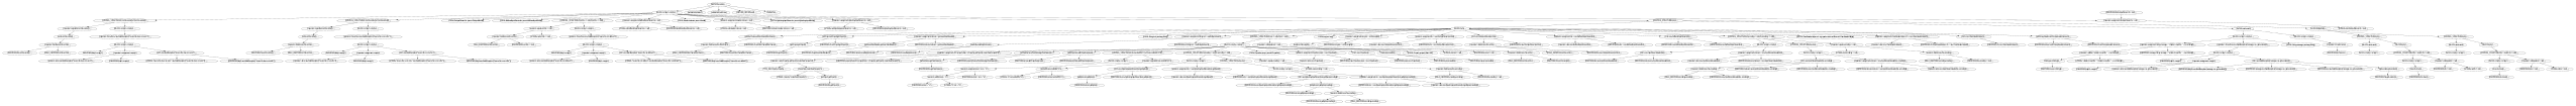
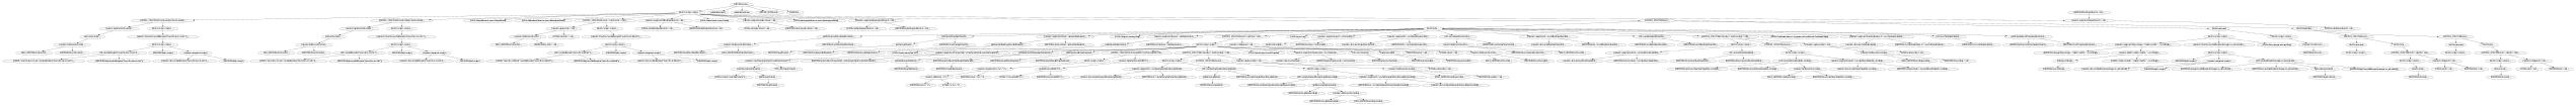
  digraph {
    fontname="Liberation Sans"
    node [fontname="Liberation Sans"]
    edge [fontname="Liberation Sans"]
    n1 [label=<(METHOD,execute)<SUB>126</SUB>>]
    n2 [label=<(PARAM,this)<SUB>126</SUB>>]
    n3 [label=<(BLOCK,&lt;empty&gt;,&lt;empty&gt;)<SUB>126</SUB>>]
    n4 [label=<(MODIFIER,PUBLIC)>]
    n5 [label=<(MODIFIER,VIRTUAL)>]
    n6 [label=<(METHOD_RETURN,void)<SUB>126</SUB>>]
    n7 [label=<(CONTROL_STRUCTURE,if (srcFile == null),if (srcFile == null))<SUB>128</SUB>>]
    n8 [label=<(CONTROL_STRUCTURE,if (!srcFile.exists()),if (!srcFile.exists()))<SUB>132</SUB>>]
    n9 [label=<(CONTROL_STRUCTURE,if (!srcFile.isFile()),if (!srcFile.isFile()))<SUB>136</SUB>>]
    n10 [label=<(LOCAL,FileInputStream fis: java.io.FileInputStream)>]
    n11 [label=<(&lt;operator&gt;.assignment,FileInputStream fis = null)<SUB>140</SUB>>]
    n12 [label=<(LOCAL,BufferedInputStream bis: java.io.BufferedInputStream)>]
    n13 [label=<(&lt;operator&gt;.assignment,BufferedInputStream bis = null)<SUB>141</SUB>>]
    n14 [label=<(LOCAL,Reader instream: java.io.Reader)>]
    n15 [label=<(&lt;operator&gt;.assignment,Reader instream = null)<SUB>142</SUB>>]
    n16 [label=<(LOCAL,ByteArrayInputStream tis: java.io.ByteArrayInputStream)>]
    n17 [label=<(&lt;operator&gt;.assignment,ByteArrayInputStream tis = null)<SUB>143</SUB>>]
    n18 [label=<(CONTROL_STRUCTURE,try,try)<SUB>145</SUB>>]
    n19 [label=<(&lt;operator&gt;.equals,srcFile == null)<SUB>128</SUB>>]
    n20 [label=<(BLOCK,&lt;empty&gt;,&lt;empty&gt;)<SUB>128</SUB>>]
    n21 [label=<(&lt;operator&gt;.logicalNot,!srcFile.exists())<SUB>132</SUB>>]
    n22 [label=<(BLOCK,&lt;empty&gt;,&lt;empty&gt;)<SUB>132</SUB>>]
    n23 [label=<(&lt;operator&gt;.logicalNot,!srcFile.isFile())<SUB>136</SUB>>]
    n24 [label=<(BLOCK,&lt;empty&gt;,&lt;empty&gt;)<SUB>136</SUB>>]
    n25 [label=<(LITERAL,null,FileInputStream fis = null)<SUB>140</SUB>>]
    n26 [label=<(IDENTIFIER,bis,BufferedInputStream bis = null)<SUB>141</SUB>>]
    n27 [label=<(LITERAL,null,BufferedInputStream bis = null)<SUB>141</SUB>>]
    n28 [label=<(IDENTIFIER,instream,Reader instream = null)<SUB>142</SUB>>]
    n29 [label=<(LITERAL,null,Reader instream = null)<SUB>142</SUB>>]
    n30 [label=<(IDENTIFIER,tis,ByteArrayInputStream tis = null)<SUB>143</SUB>>]
    n31 [label=<(LITERAL,null,ByteArrayInputStream tis = null)<SUB>143</SUB>>]
    n32 [label=<(BLOCK,try,try)<SUB>145</SUB>>]
    n33 [label=<(BLOCK,catch,catch)>]
    n34 [label=<(BLOCK,finally,finally)<SUB>189</SUB>>]
    n35 [label=<(&lt;operator&gt;.fieldAccess,this.srcFile)<SUB>128</SUB>>]
    n36 [label=<(LITERAL,null,srcFile == null)<SUB>128</SUB>>]
    n37 [label=<(&lt;operator&gt;.throw,throw new BuildException(&quot;Source file not defined.&quot;);)<SUB>129</SUB>>]
    n38 [label=<(IDENTIFIER,this,srcFile == null)<SUB>128</SUB>>]
    n39 [label=<(FIELD_IDENTIFIER,srcFile,srcFile)<SUB>128</SUB>>]
    n40 [label=<(BLOCK,&lt;empty&gt;,&lt;empty&gt;)<SUB>129</SUB>>]
    n41 [label=<(&lt;operator&gt;.assignment,&lt;empty&gt;)>]
    n42 [label=<(&lt;init&gt;,new BuildException(&quot;Source file not defined.&quot;))<SUB>129</SUB>>]
    n43 [label=<(IDENTIFIER,$obj1,&lt;empty&gt;)>]
    n44 [label=<(IDENTIFIER,$obj1,&lt;empty&gt;)>]
    n45 [label=<(&lt;operator&gt;.alloc,new BuildException(&quot;Source file not defined.&quot;))<SUB>129</SUB>>]
    n46 [label=<(IDENTIFIER,$obj1,new BuildException(&quot;Source file not defined.&quot;))>]
    n47 [label=<(LITERAL,&quot;Source file not defined.&quot;,new BuildException(&quot;Source file not defined.&quot;))<SUB>129</SUB>>]
    n48 [label=<(exists,srcFile.exists())<SUB>132</SUB>>]
    n49 [label=<(&lt;operator&gt;.throw,throw new BuildException(&quot;Source file does not exist.&quot;);)<SUB>133</SUB>>]
    n50 [label=<(&lt;operator&gt;.fieldAccess,this.srcFile)<SUB>132</SUB>>]
    n51 [label=<(IDENTIFIER,this,srcFile.exists())<SUB>132</SUB>>]
    n52 [label=<(FIELD_IDENTIFIER,srcFile,srcFile)<SUB>132</SUB>>]
    n53 [label=<(BLOCK,&lt;empty&gt;,&lt;empty&gt;)<SUB>133</SUB>>]
    n54 [label=<(&lt;operator&gt;.assignment,&lt;empty&gt;)>]
    n55 [label=<(&lt;init&gt;,new BuildException(&quot;Source file does not exist.&quot;))<SUB>133</SUB>>]
    n56 [label=<(IDENTIFIER,$obj2,&lt;empty&gt;)>]
    n57 [label=<(IDENTIFIER,$obj2,&lt;empty&gt;)>]
    n58 [label=<(&lt;operator&gt;.alloc,new BuildException(&quot;Source file does not exist.&quot;))<SUB>133</SUB>>]
    n59 [label=<(IDENTIFIER,$obj2,new BuildException(&quot;Source file does not exist.&quot;))>]
    n60 [label=<(LITERAL,&quot;Source file does not exist.&quot;,new BuildException(&quot;Source file does not exist.&quot;))<SUB>133</SUB>>]
    n61 [label=<(isFile,srcFile.isFile())<SUB>136</SUB>>]
    n62 [label=<(&lt;operator&gt;.throw,throw new BuildException(&quot;Source file is not a file.&quot;);)<SUB>137</SUB>>]
    n63 [label=<(&lt;operator&gt;.fieldAccess,this.srcFile)<SUB>136</SUB>>]
    n64 [label=<(IDENTIFIER,this,srcFile.isFile())<SUB>136</SUB>>]
    n65 [label=<(FIELD_IDENTIFIER,srcFile,srcFile)<SUB>136</SUB>>]
    n66 [label=<(BLOCK,&lt;empty&gt;,&lt;empty&gt;)<SUB>137</SUB>>]
    n67 [label=<(&lt;operator&gt;.assignment,&lt;empty&gt;)>]
    n68 [label=<(&lt;init&gt;,new BuildException(&quot;Source file is not a file.&quot;))<SUB>137</SUB>>]
    n69 [label=<(IDENTIFIER,$obj3,&lt;empty&gt;)>]
    n70 [label=<(IDENTIFIER,$obj3,&lt;empty&gt;)>]
    n71 [label=<(&lt;operator&gt;.alloc,new BuildException(&quot;Source file is not a file.&quot;))<SUB>137</SUB>>]
    n72 [label=<(IDENTIFIER,$obj3,new BuildException(&quot;Source file is not a file.&quot;))>]
    n73 [label=<(LITERAL,&quot;Source file is not a file.&quot;,new BuildException(&quot;Source file is not a file.&quot;))<SUB>137</SUB>>]
    n74 [label=<(IDENTIFIER,fis,FileInputStream fis = null)<SUB>140</SUB>>]
    n75 [label=<(LOCAL,long len: long)>]
    n76 [label=<(&lt;operator&gt;.assignment,long len = srcFile.length())<SUB>146</SUB>>]
    n77 [label=<(&lt;operator&gt;.assignment,fis = new FileInputStream(srcFile))<SUB>149</SUB>>]
    n78 [label=<(&lt;init&gt;,new FileInputStream(srcFile))<SUB>149</SUB>>]
    n79 [label=<(&lt;operator&gt;.assignment,bis = new BufferedInputStream(fis))<SUB>150</SUB>>]
    n80 [label=<(&lt;init&gt;,new BufferedInputStream(fis))<SUB>150</SUB>>]
    n81 [label=<(CONTROL_STRUCTURE,if (encoding == null),if (encoding == null))<SUB>151</SUB>>]
    n82 [label=<(LOCAL,ChainReaderHelper crh: org.apache.tools.ant.filters.util.ChainReaderHelper)>]
    n83 [label=<(&lt;operator&gt;.assignment,ChainReaderHelper crh = new ChainReaderHelper())<SUB>157</SUB>>]
    n84 [label=<(&lt;init&gt;,new ChainReaderHelper())<SUB>157</SUB>>]
    n85 [label=<(setPrimaryReader,setPrimaryReader(instream))<SUB>158</SUB>>]
    n86 [label=<(setFilterChains,setFilterChains(filterChains))<SUB>159</SUB>>]
    n87 [label=<(setProject,setProject(getProject()))<SUB>160</SUB>>]
    n88 [label=<(&lt;operator&gt;.assignment,instream = getAssembledReader())<SUB>161</SUB>>]
    n89 [label=<(LOCAL,String text: java.lang.String)>]
    n90 [label=<(&lt;operator&gt;.assignment,String text = readFully(instream))<SUB>163</SUB>>]
    n91 [label=<(CONTROL_STRUCTURE,if (text != null),if (text != null))<SUB>165</SUB>>]
    n92 [label=<(BLOCK,&lt;empty&gt;,&lt;empty&gt;)<SUB>184</SUB>>]
    n93 [label=<(BLOCK,&lt;empty&gt;,&lt;empty&gt;)<SUB>187</SUB>>]
    n94 [label=<(CONTROL_STRUCTURE,try,try)<SUB>190</SUB>>]
    n95 [label=<(CONTROL_STRUCTURE,try,try)<SUB>197</SUB>>]
    n96 [label=<(IDENTIFIER,len,long len = srcFile.length())<SUB>146</SUB>>]
    n97 [label=<(length,srcFile.length())<SUB>146</SUB>>]
    n98 [label=<(IDENTIFIER,fis,fis = new FileInputStream(srcFile))<SUB>149</SUB>>]
    n99 [label=<(&lt;operator&gt;.alloc,new FileInputStream(srcFile))<SUB>149</SUB>>]
    n100 [label=<(IDENTIFIER,fis,new FileInputStream(srcFile))<SUB>149</SUB>>]
    n101 [label=<(&lt;operator&gt;.fieldAccess,this.srcFile)<SUB>149</SUB>>]
    n102 [label=<(IDENTIFIER,bis,bis = new BufferedInputStream(fis))<SUB>150</SUB>>]
    n103 [label=<(&lt;operator&gt;.alloc,new BufferedInputStream(fis))<SUB>150</SUB>>]
    n104 [label=<(IDENTIFIER,bis,new BufferedInputStream(fis))<SUB>150</SUB>>]
    n105 [label=<(IDENTIFIER,fis,new BufferedInputStream(fis))<SUB>150</SUB>>]
    n106 [label=<(&lt;operator&gt;.equals,encoding == null)<SUB>151</SUB>>]
    n107 [label=<(BLOCK,&lt;empty&gt;,&lt;empty&gt;)<SUB>151</SUB>>]
    n108 [label=<(CONTROL_STRUCTURE,else,else)<SUB>153</SUB>>]
    n109 [label=<(IDENTIFIER,crh,ChainReaderHelper crh = new ChainReaderHelper())<SUB>157</SUB>>]
    n110 [label=<(&lt;operator&gt;.alloc,new ChainReaderHelper())<SUB>157</SUB>>]
    n111 [label=<(IDENTIFIER,crh,new ChainReaderHelper())<SUB>157</SUB>>]
    n112 [label=<(IDENTIFIER,crh,setPrimaryReader(instream))<SUB>158</SUB>>]
    n113 [label=<(IDENTIFIER,instream,setPrimaryReader(instream))<SUB>158</SUB>>]
    n114 [label=<(IDENTIFIER,crh,setFilterChains(filterChains))<SUB>159</SUB>>]
    n115 [label=<(&lt;operator&gt;.fieldAccess,this.filterChains)<SUB>159</SUB>>]
    n116 [label=<(IDENTIFIER,crh,setProject(getProject()))<SUB>160</SUB>>]
    n117 [label=<(getProject,getProject())<SUB>160</SUB>>]
    n118 [label=<(IDENTIFIER,instream,instream = getAssembledReader())<SUB>161</SUB>>]
    n119 [label=<(getAssembledReader,getAssembledReader())<SUB>161</SUB>>]
    n120 [label=<(IDENTIFIER,text,String text = readFully(instream))<SUB>163</SUB>>]
    n121 [label=<(readFully,readFully(instream))<SUB>163</SUB>>]
    n122 [label=<(&lt;operator&gt;.notEquals,text != null)<SUB>165</SUB>>]
    n123 [label=<(BLOCK,&lt;empty&gt;,&lt;empty&gt;)<SUB>165</SUB>>]
    n124 [label=<(&lt;operator&gt;.fieldAccess,this.srcFile)<SUB>146</SUB>>]
    n125 [label=<(IDENTIFIER,this,srcFile.length())<SUB>146</SUB>>]
    n126 [label=<(FIELD_IDENTIFIER,srcFile,srcFile)<SUB>146</SUB>>]
    n127 [label=<(IDENTIFIER,this,new FileInputStream(srcFile))<SUB>149</SUB>>]
    n128 [label=<(FIELD_IDENTIFIER,srcFile,srcFile)<SUB>149</SUB>>]
    n129 [label=<(&lt;operator&gt;.fieldAccess,this.encoding)<SUB>151</SUB>>]
    n130 [label=<(LITERAL,null,encoding == null)<SUB>151</SUB>>]
    n131 [label=<(&lt;operator&gt;.assignment,instream = new InputStreamReader(bis))<SUB>152</SUB>>]
    n132 [label=<(&lt;init&gt;,new InputStreamReader(bis))<SUB>152</SUB>>]
    n133 [label=<(BLOCK,&lt;empty&gt;,&lt;empty&gt;)<SUB>153</SUB>>]
    n134 [label=<(IDENTIFIER,this,encoding == null)<SUB>151</SUB>>]
    n135 [label=<(FIELD_IDENTIFIER,encoding,encoding)<SUB>151</SUB>>]
    n136 [label=<(IDENTIFIER,instream,instream = new InputStreamReader(bis))<SUB>152</SUB>>]
    n137 [label=<(&lt;operator&gt;.alloc,new InputStreamReader(bis))<SUB>152</SUB>>]
    n138 [label=<(IDENTIFIER,instream,new InputStreamReader(bis))<SUB>152</SUB>>]
    n139 [label=<(IDENTIFIER,bis,new InputStreamReader(bis))<SUB>152</SUB>>]
    n140 [label=<(&lt;operator&gt;.assignment,instream = new InputStreamReader(bis, encoding))<SUB>154</SUB>>]
    n141 [label=<(&lt;init&gt;,new InputStreamReader(bis, encoding))<SUB>154</SUB>>]
    n142 [label=<(IDENTIFIER,instream,instream = new InputStreamReader(bis, encoding))<SUB>154</SUB>>]
    n143 [label=<(&lt;operator&gt;.alloc,new InputStreamReader(bis, encoding))<SUB>154</SUB>>]
    n144 [label=<(IDENTIFIER,instream,new InputStreamReader(bis, encoding))<SUB>154</SUB>>]
    n145 [label=<(IDENTIFIER,bis,new InputStreamReader(bis, encoding))<SUB>154</SUB>>]
    n146 [label=<(&lt;operator&gt;.fieldAccess,this.encoding)<SUB>154</SUB>>]
    n147 [label=<(IDENTIFIER,this,new InputStreamReader(bis, encoding))<SUB>154</SUB>>]
    n148 [label=<(FIELD_IDENTIFIER,encoding,encoding)<SUB>154</SUB>>]
    n149 [label=<(IDENTIFIER,this,setFilterChains(filterChains))<SUB>159</SUB>>]
    n150 [label=<(FIELD_IDENTIFIER,filterChains,filterChains)<SUB>159</SUB>>]
    n151 [label=<(IDENTIFIER,this,getProject())<SUB>160</SUB>>]
    n152 [label=<(IDENTIFIER,crh,getAssembledReader())<SUB>161</SUB>>]
    n153 [label=<(IDENTIFIER,crh,readFully(instream))<SUB>163</SUB>>]
    n154 [label=<(IDENTIFIER,instream,readFully(instream))<SUB>163</SUB>>]
    n155 [label=<(IDENTIFIER,text,text != null)<SUB>165</SUB>>]
    n156 [label=<(LITERAL,null,text != null)<SUB>165</SUB>>]
    n157 [label=<(CONTROL_STRUCTURE,if (!text.endsWith(&quot;\n&quot;)),if (!text.endsWith(&quot;\n&quot;)))<SUB>166</SUB>>]
    n158 [label=<(CONTROL_STRUCTURE,if (encoding == null),if (encoding == null))<SUB>170</SUB>>]
    n159 [label=<(LOCAL,Properties props: java.util.Properties)>]
    n160 [label=<(&lt;operator&gt;.assignment,Properties props = new Properties())<SUB>175</SUB>>]
    n161 [label=<(&lt;init&gt;,new Properties())<SUB>175</SUB>>]
    n162 [label=<(load,props.load(tis))<SUB>176</SUB>>]
    n163 [label=<(LOCAL,Property propertyTask: ANY)>]
    n164 [label=<(&lt;operator&gt;.assignment,ANY propertyTask = (Property) getProject().createTask(&quot;property&quot;))<SUB>178</SUB>>]
    n165 [label=<(setTaskName,setTaskName(getTaskName()))<SUB>180</SUB>>]
    n166 [label=<(addProperties,addProperties(props))<SUB>181</SUB>>]
    n167 [label=<(&lt;operator&gt;.logicalNot,!text.endsWith(&quot;\n&quot;))<SUB>166</SUB>>]
    n168 [label=<(BLOCK,&lt;empty&gt;,&lt;empty&gt;)<SUB>166</SUB>>]
    n169 [label=<(&lt;operator&gt;.equals,encoding == null)<SUB>170</SUB>>]
    n170 [label=<(BLOCK,&lt;empty&gt;,&lt;empty&gt;)<SUB>170</SUB>>]
    n171 [label=<(CONTROL_STRUCTURE,else,else)<SUB>172</SUB>>]
    n172 [label=<(IDENTIFIER,props,Properties props = new Properties())<SUB>175</SUB>>]
    n173 [label=<(&lt;operator&gt;.alloc,new Properties())<SUB>175</SUB>>]
    n174 [label=<(IDENTIFIER,props,new Properties())<SUB>175</SUB>>]
    n175 [label=<(IDENTIFIER,props,props.load(tis))<SUB>176</SUB>>]
    n176 [label=<(IDENTIFIER,tis,props.load(tis))<SUB>176</SUB>>]
    n177 [label=<(IDENTIFIER,propertyTask,ANY propertyTask = (Property) getProject().createTask(&quot;property&quot;))<SUB>178</SUB>>]
    n178 [label=<(&lt;operator&gt;.cast,(Property) getProject().createTask(&quot;property&quot;))<SUB>179</SUB>>]
    n179 [label=<(IDENTIFIER,propertyTask,setTaskName(getTaskName()))<SUB>180</SUB>>]
    n180 [label=<(getTaskName,getTaskName())<SUB>180</SUB>>]
    n181 [label=<(IDENTIFIER,propertyTask,addProperties(props))<SUB>181</SUB>>]
    n182 [label=<(IDENTIFIER,props,addProperties(props))<SUB>181</SUB>>]
    n183 [label=<(endsWith,text.endsWith(&quot;\n&quot;))<SUB>166</SUB>>]
    n184 [label=<(&lt;operator&gt;.assignment,text = text + &quot;\n&quot;)<SUB>167</SUB>>]
    n185 [label=<(IDENTIFIER,text,text.endsWith(&quot;\n&quot;))<SUB>166</SUB>>]
    n186 [label=<(LITERAL,&quot;\n&quot;,text.endsWith(&quot;\n&quot;))<SUB>166</SUB>>]
    n187 [label=<(IDENTIFIER,text,text = text + &quot;\n&quot;)<SUB>167</SUB>>]
    n188 [label=<(&lt;operator&gt;.addition,text + &quot;\n&quot;)<SUB>167</SUB>>]
    n189 [label=<(IDENTIFIER,text,text + &quot;\n&quot;)<SUB>167</SUB>>]
    n190 [label=<(LITERAL,&quot;\n&quot;,text + &quot;\n&quot;)<SUB>167</SUB>>]
    n191 [label=<(&lt;operator&gt;.fieldAccess,this.encoding)<SUB>170</SUB>>]
    n192 [label=<(LITERAL,null,encoding == null)<SUB>170</SUB>>]
    n193 [label=<(&lt;operator&gt;.assignment,tis = new ByteArrayInputStream(text.getBytes()))<SUB>171</SUB>>]
    n194 [label=<(&lt;init&gt;,new ByteArrayInputStream(text.getBytes()))<SUB>171</SUB>>]
    n195 [label=<(BLOCK,&lt;empty&gt;,&lt;empty&gt;)<SUB>172</SUB>>]
    n196 [label=<(IDENTIFIER,this,encoding == null)<SUB>170</SUB>>]
    n197 [label=<(FIELD_IDENTIFIER,encoding,encoding)<SUB>170</SUB>>]
    n198 [label=<(IDENTIFIER,tis,tis = new ByteArrayInputStream(text.getBytes()))<SUB>171</SUB>>]
    n199 [label=<(&lt;operator&gt;.alloc,new ByteArrayInputStream(text.getBytes()))<SUB>171</SUB>>]
    n200 [label=<(IDENTIFIER,tis,new ByteArrayInputStream(text.getBytes()))<SUB>171</SUB>>]
    n201 [label=<(getBytes,text.getBytes())<SUB>171</SUB>>]
    n202 [label=<(IDENTIFIER,text,text.getBytes())<SUB>171</SUB>>]
    n203 [label=<(&lt;operator&gt;.assignment,tis = new ByteArrayInputStream(text.getBytes(encoding)))<SUB>173</SUB>>]
    n204 [label=<(&lt;init&gt;,new ByteArrayInputStream(text.getBytes(encoding)))<SUB>173</SUB>>]
    n205 [label=<(IDENTIFIER,tis,tis = new ByteArrayInputStream(text.getBytes(encoding)))<SUB>173</SUB>>]
    n206 [label=<(&lt;operator&gt;.alloc,new ByteArrayInputStream(text.getBytes(encoding)))<SUB>173</SUB>>]
    n207 [label=<(IDENTIFIER,tis,new ByteArrayInputStream(text.getBytes(encoding)))<SUB>173</SUB>>]
    n208 [label=<(getBytes,text.getBytes(encoding))<SUB>173</SUB>>]
    n209 [label=<(IDENTIFIER,text,text.getBytes(encoding))<SUB>173</SUB>>]
    n210 [label=<(&lt;operator&gt;.fieldAccess,this.encoding)<SUB>173</SUB>>]
    n211 [label=<(IDENTIFIER,this,text.getBytes(encoding))<SUB>173</SUB>>]
    n212 [label=<(FIELD_IDENTIFIER,encoding,encoding)<SUB>173</SUB>>]
    n213 [label=<(TYPE_REF,Property,Property)<SUB>179</SUB>>]
    n214 [label=<(createTask,createTask(&quot;property&quot;))<SUB>179</SUB>>]
    n215 [label=<(getProject,getProject())<SUB>179</SUB>>]
    n216 [label=<(LITERAL,&quot;property&quot;,createTask(&quot;property&quot;))<SUB>179</SUB>>]
    n217 [label=<(IDENTIFIER,this,getProject())<SUB>179</SUB>>]
    n218 [label=<(IDENTIFIER,this,getTaskName())<SUB>180</SUB>>]
    n219 [label=<(LOCAL,String message: java.lang.String)>]
    n220 [label=<(&lt;operator&gt;.assignment,String message = &quot;Unable to load file: &quot; + ioe.toString())<SUB>185</SUB>>]
    n221 [label=<(&lt;operator&gt;.throw,throw new BuildException(message, ioe, getLocation());)<SUB>186</SUB>>]
    n222 [label=<(&lt;operator&gt;.throw,throw be;)<SUB>188</SUB>>]
    n223 [label=<(IDENTIFIER,message,String message = &quot;Unable to load file: &quot; + ioe.toString())<SUB>185</SUB>>]
    n224 [label=<(&lt;operator&gt;.addition,&quot;Unable to load file: &quot; + ioe.toString())<SUB>185</SUB>>]
    n225 [label=<(BLOCK,&lt;empty&gt;,&lt;empty&gt;)<SUB>186</SUB>>]
    n226 [label=<(LITERAL,&quot;Unable to load file: &quot;,&quot;Unable to load file: &quot; + ioe.toString())<SUB>185</SUB>>]
    n227 [label=<(toString,ioe.toString())<SUB>185</SUB>>]
    n228 [label=<(IDENTIFIER,ioe,ioe.toString())<SUB>185</SUB>>]
    n229 [label=<(&lt;operator&gt;.assignment,&lt;empty&gt;)>]
    n230 [label=<(&lt;init&gt;,new BuildException(message, ioe, getLocation()))<SUB>186</SUB>>]
    n231 [label=<(IDENTIFIER,$obj12,&lt;empty&gt;)>]
    n232 [label=<(IDENTIFIER,$obj12,&lt;empty&gt;)>]
    n233 [label=<(&lt;operator&gt;.alloc,new BuildException(message, ioe, getLocation()))<SUB>186</SUB>>]
    n234 [label=<(IDENTIFIER,$obj12,new BuildException(message, ioe, getLocation()))>]
    n235 [label=<(IDENTIFIER,message,new BuildException(message, ioe, getLocation()))<SUB>186</SUB>>]
    n236 [label=<(IDENTIFIER,ioe,new BuildException(message, ioe, getLocation()))<SUB>186</SUB>>]
    n237 [label=<(getLocation,getLocation())<SUB>186</SUB>>]
    n238 [label=<(IDENTIFIER,this,getLocation())<SUB>186</SUB>>]
    n239 [label=<(IDENTIFIER,be,throw be;)<SUB>188</SUB>>]
    n240 [label=<(BLOCK,try,try)<SUB>190</SUB>>]
    n241 [label=<(BLOCK,catch,catch)>]
    n242 [label=<(BLOCK,try,try)<SUB>197</SUB>>]
    n243 [label=<(BLOCK,catch,catch)>]
    n244 [label=<(CONTROL_STRUCTURE,if (fis != null),if (fis != null))<SUB>191</SUB>>]
    n245 [label=<(BLOCK,&lt;empty&gt;,&lt;empty&gt;)<SUB>194</SUB>>]
    n246 [label=<(&lt;operator&gt;.notEquals,fis != null)<SUB>191</SUB>>]
    n247 [label=<(BLOCK,&lt;empty&gt;,&lt;empty&gt;)<SUB>191</SUB>>]
    n248 [label=<(IDENTIFIER,fis,fis != null)<SUB>191</SUB>>]
    n249 [label=<(LITERAL,null,fis != null)<SUB>191</SUB>>]
    n250 [label=<(close,fis.close())<SUB>192</SUB>>]
    n251 [label=<(IDENTIFIER,fis,fis.close())<SUB>192</SUB>>]
    n252 [label=<(CONTROL_STRUCTURE,if (tis != null),if (tis != null))<SUB>198</SUB>>]
    n253 [label=<(BLOCK,&lt;empty&gt;,&lt;empty&gt;)<SUB>201</SUB>>]
    n254 [label=<(&lt;operator&gt;.notEquals,tis != null)<SUB>198</SUB>>]
    n255 [label=<(BLOCK,&lt;empty&gt;,&lt;empty&gt;)<SUB>198</SUB>>]
    n256 [label=<(IDENTIFIER,tis,tis != null)<SUB>198</SUB>>]
    n257 [label=<(LITERAL,null,tis != null)<SUB>198</SUB>>]
    n258 [label=<(close,tis.close())<SUB>199</SUB>>]
    n259 [label=<(IDENTIFIER,tis,tis.close())<SUB>199</SUB>>]
    n1 -> n2
    n1 -> n3
    n1 -> n4
    n1 -> n5
    n1 -> n6
    n3 -> n7
    n3 -> n8
    n3 -> n9
    n3 -> n10
    n3 -> n11
    n3 -> n12
    n3 -> n13
    n3 -> n14
    n3 -> n15
    n3 -> n16
    n3 -> n17
    n3 -> n18
    n7 -> n19
    n7 -> n20
    n8 -> n21
    n8 -> n22
    n9 -> n23
    n9 -> n24
    n11 -> n25
    n13 -> n26
    n13 -> n27
    n15 -> n28
    n15 -> n29
    n17 -> n30
    n17 -> n31
    n18 -> n32
    n18 -> n33
    n18 -> n34
    n19 -> n35
    n19 -> n36
    n20 -> n37
    n21 -> n48
    n22 -> n49
    n23 -> n61
    n24 -> n62
    n32 -> n75
    n32 -> n76
    n32 -> n77
    n32 -> n78
    n32 -> n79
    n32 -> n80
    n32 -> n81
    n32 -> n82
    n32 -> n83
    n32 -> n84
    n32 -> n85
    n32 -> n86
    n32 -> n87
    n32 -> n88
    n32 -> n89
    n32 -> n90
    n32 -> n91
    n33 -> n92
    n33 -> n93
    n34 -> n94
    n34 -> n95
    n35 -> n38
    n35 -> n39
    n37 -> n40
    n40 -> n41
    n40 -> n42
    n40 -> n43
    n41 -> n44
    n41 -> n45
    n42 -> n46
    n42 -> n47
    n48 -> n50
    n49 -> n53
    n50 -> n51
    n50 -> n52
    n53 -> n54
    n53 -> n55
    n53 -> n56
    n54 -> n57
    n54 -> n58
    n55 -> n59
    n55 -> n60
    n61 -> n63
    n62 -> n66
    n63 -> n64
    n63 -> n65
    n66 -> n67
    n66 -> n68
    n66 -> n69
    n67 -> n70
    n67 -> n71
    n68 -> n72
    n68 -> n73
    n74 -> n11
    n76 -> n96
    n76 -> n97
    n77 -> n98
    n77 -> n99
    n78 -> n100
    n78 -> n101
    n79 -> n102
    n79 -> n103
    n80 -> n104
    n80 -> n105
    n81 -> n106
    n81 -> n107
    n81 -> n108
    n83 -> n109
    n83 -> n110
    n84 -> n111
    n85 -> n112
    n85 -> n113
    n86 -> n114
    n86 -> n115
    n87 -> n116
    n87 -> n117
    n88 -> n118
    n88 -> n119
    n90 -> n120
    n90 -> n121
    n91 -> n122
    n91 -> n123
    n92 -> n219
    n92 -> n220
    n92 -> n221
    n93 -> n222
    n94 -> n240
    n94 -> n241
    n95 -> n242
    n95 -> n243
    n97 -> n124
    n101 -> n127
    n101 -> n128
    n106 -> n129
    n106 -> n130
    n107 -> n131
    n107 -> n132
    n108 -> n133
    n115 -> n149
    n115 -> n150
    n117 -> n151
    n119 -> n152
-   n121 -> n153
+   n179 -> n153
    n121 -> n154
    n122 -> n155
    n122 -> n156
    n123 -> n157
    n123 -> n158
    n123 -> n159
    n123 -> n160
    n123 -> n161
    n123 -> n162
    n123 -> n163
    n123 -> n164
    n123 -> n165
    n123 -> n166
    n124 -> n125
    n124 -> n126
    n129 -> n134
    n129 -> n135
    n131 -> n136
    n131 -> n137
    n132 -> n138
    n132 -> n139
    n133 -> n140
    n133 -> n141
    n140 -> n142
    n140 -> n143
    n141 -> n144
    n141 -> n145
    n141 -> n146
    n146 -> n147
    n146 -> n148
    n157 -> n167
    n157 -> n168
    n158 -> n169
    n158 -> n170
    n158 -> n171
    n160 -> n172
    n160 -> n173
    n161 -> n174
    n162 -> n175
    n162 -> n176
    n164 -> n177
    n164 -> n178
    n165 -> n179
    n165 -> n180
    n166 -> n181
    n166 -> n182
    n167 -> n183
    n168 -> n184
    n169 -> n191
    n169 -> n192
    n170 -> n193
    n170 -> n194
    n171 -> n195
    n178 -> n213
    n178 -> n214
    n180 -> n218
    n183 -> n185
    n183 -> n186
    n184 -> n187
    n184 -> n188
    n188 -> n189
    n188 -> n190
    n191 -> n196
    n191 -> n197
    n193 -> n198
    n193 -> n199
    n194 -> n200
    n194 -> n201
    n195 -> n203
    n195 -> n204
    n201 -> n202
    n203 -> n205
    n203 -> n206
    n204 -> n207
    n204 -> n208
    n208 -> n209
    n208 -> n210
    n210 -> n211
    n210 -> n212
    n214 -> n215
    n214 -> n216
    n215 -> n217
    n220 -> n223
    n220 -> n224
    n221 -> n225
    n222 -> n239
    n224 -> n226
    n224 -> n227
    n225 -> n229
    n225 -> n230
    n225 -> n231
    n227 -> n228
    n229 -> n232
    n229 -> n233
    n230 -> n234
    n230 -> n235
    n230 -> n236
    n230 -> n237
    n237 -> n238
    n240 -> n244
    n241 -> n245
    n242 -> n252
    n243 -> n253
    n244 -> n246
    n244 -> n247
    n246 -> n248
    n246 -> n249
    n247 -> n250
    n250 -> n251
    n252 -> n254
    n252 -> n255
    n254 -> n256
    n254 -> n257
    n255 -> n258
    n258 -> n259
  }
